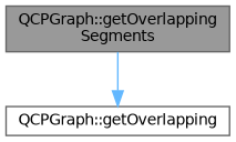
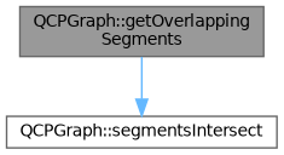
  digraph {
    rankdir=TB
    node [fontname=Helvetica fontsize=10 shape=box style=filled]
    n1 [color=gray40 fillcolor=grey60 fontcolor=black height=0.2 label="QCPGraph::getOverlapping\lSegments" width=0.4]
-   n2 [color=grey40 fillcolor=white height=0.2 label="QCPGraph::getOverlapping" width=0.4]
+   n2 [color=grey40 fillcolor=white height=0.2 label="QCPGraph::segmentsIntersect" width=0.4]
    n1 -> n2 [color=steelblue1 fontname=Helvetica fontsize=10 labelfontname=Helvetica labelfontsize=10 style=solid]
  }
